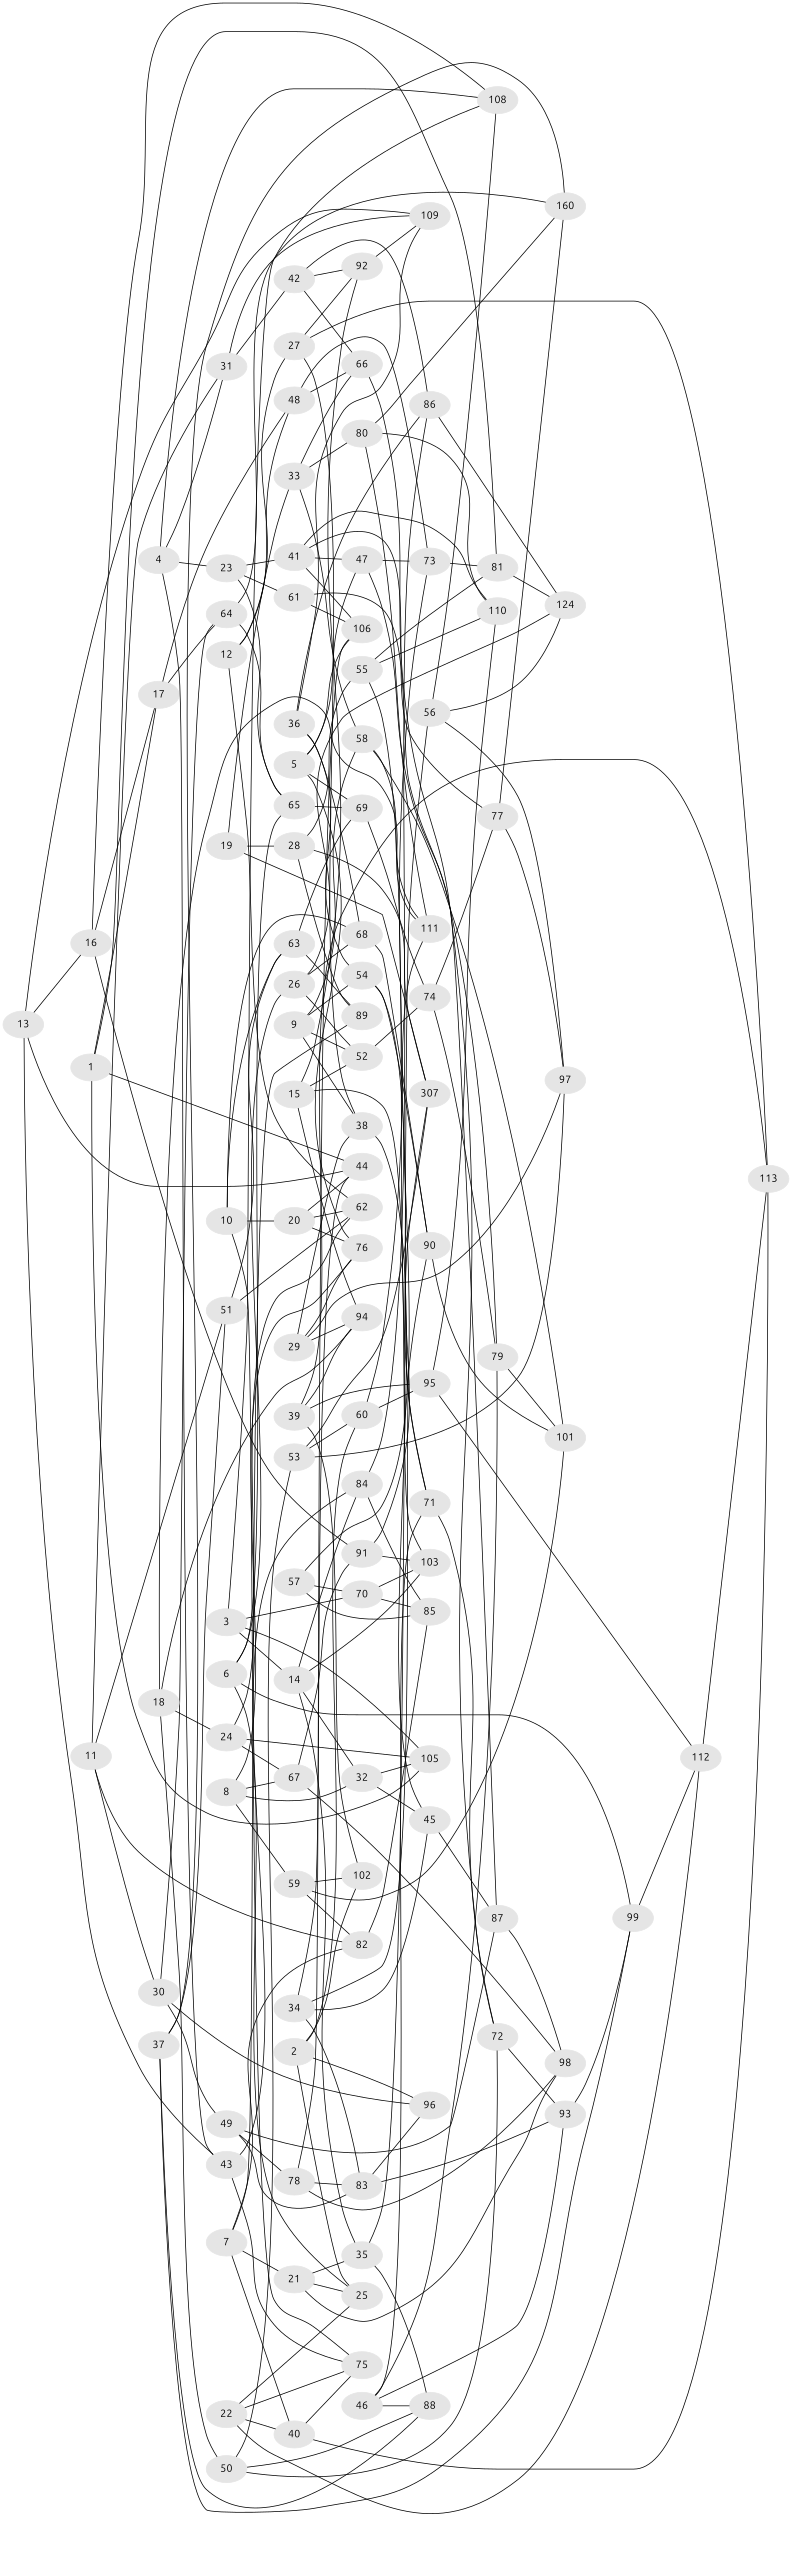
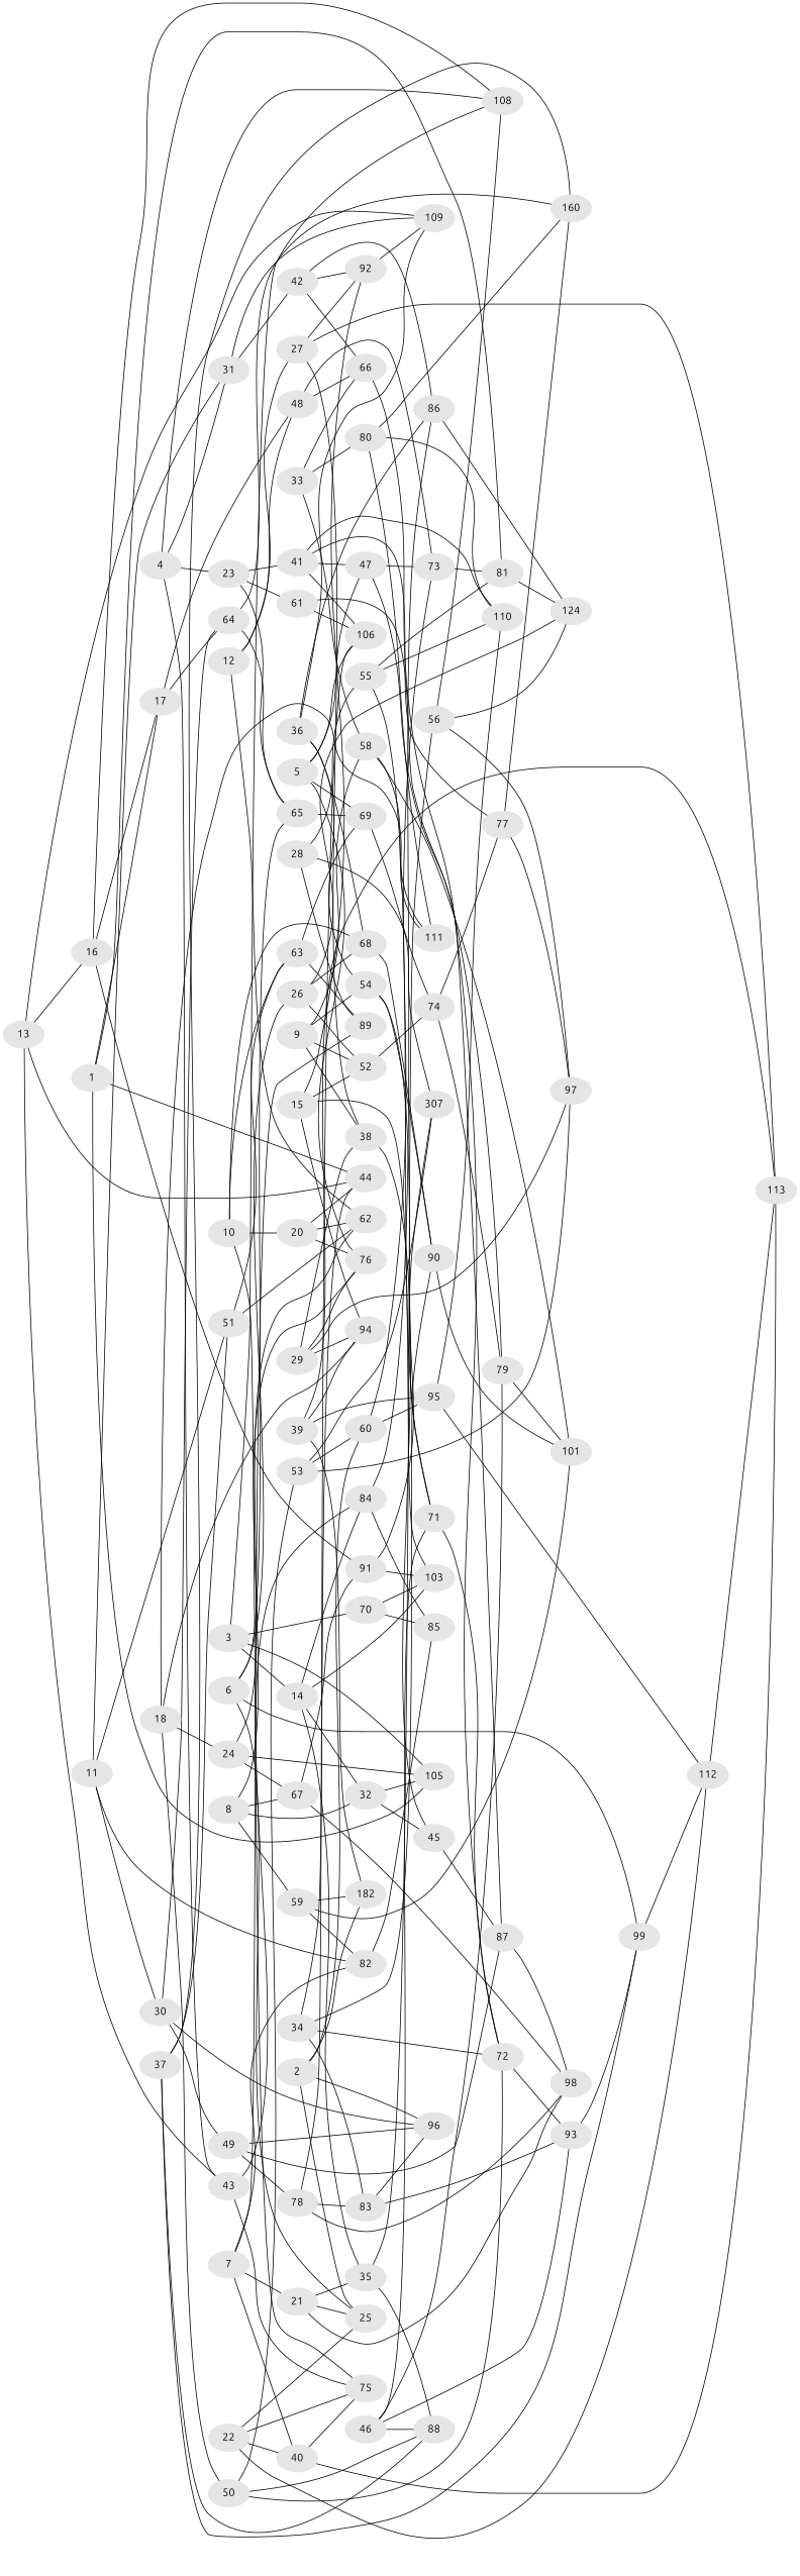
  graph {
    fontname=Ubuntu
    rankdir=LR
    node [color=gray90 fontname=Ubuntu style=filled]
    edge [fontname=Ubuntu]
    1
    17
    44
    81
    105
    48
    64
    n8 [label=124]
    2
    25
    60
    96
-   102
+   102 [label=182]
    95
    73
    3
    14
    70
    108
    32
    103
    35
    84
    85
    4
    23
    31
    43
    65
    41
    61
    109
    42
    75
    5
    47
    69
    76
    106
    87
    74
    6
    26
    99
    52
    68
    112
    7
    21
    40
    82
    89
    98
    113
    8
    59
    67
    45
    101
    91
    9
    38
    54
    58
    90
    71
    111
    10
    20
    63
    62
    11
    30
    51
    49
    12
    27
    92
    66
    13
    16
    56
    88
    86
    15
    94
    n87 [label=307]
    n88 [label=160]
    18
    24
    50
    53
    72
-   19
    28
    33
    55
    80
    22
    110
    77
    79
    29
    97
    78
    34
    83
    93
    36
    37
    39
    46
-   57
    1 -- 17
    1 -- 44
    1 -- 81
    1 -- 105
    17 -- 48
    17 -- 64
    81 -- n8
    48 -- 73
    48 -- 66
    64 -- 65
    64 -- n88
    2 -- 25
    2 -- 60
    2 -- 96
    2 -- 102
    60 -- 95
    60 -- 73
    95 -- 112
    95 -- 110
    73 -- 81
    3 -- 105
    3 -- 14
    3 -- 70
    3 -- 108
    14 -- 32
    14 -- 103
    14 -- 35
    14 -- 84
    70 -- 103
    70 -- 85
    32 -- 105
    32 -- 45
    35 -- 56
    35 -- 88
    84 -- 85
    84 -- 86
    4 -- 108
    4 -- 23
    4 -- 31
    4 -- 43
    23 -- 65
    23 -- 41
    23 -- 61
    31 -- 109
    31 -- 42
    43 -- 84
    43 -- 75
    65 -- 69
    41 -- 47
    41 -- 106
    41 -- 110
    41 -- 77
    61 -- 106
    61 -- 79
    42 -- 92
    42 -- 66
    42 -- 86
    5 -- 47
    5 -- 69
    5 -- 76
    5 -- 106
    47 -- 73
    47 -- 87
    69 -- 74
    87 -- 98
    74 -- 77
    74 -- 79
    6 -- 25
    6 -- 65
    6 -- 26
    6 -- 99
    26 -- n8
    26 -- 52
    26 -- 68
    99 -- 112
    52 -- 74
    68 -- 90
    112 -- 113
    7 -- 21
    7 -- 40
    7 -- 82
    7 -- 89
    21 -- 25
    21 -- 35
    21 -- 98
    40 -- 75
    40 -- 113
    82 -- 85
    8 -- 32
    8 -- 76
    8 -- 59
    8 -- 67
    59 -- 102
    59 -- 82
    59 -- 101
    67 -- 98
    67 -- 91
    45 -- 87
    91 -- 103
    91 -- n87
    9 -- 52
    9 -- 38
    9 -- 54
    9 -- 58
    38 -- 45
    54 -- 90
    54 -- 71
    58 -- 101
    58 -- 111
    90 -- 101
    71 -- 72
    10 -- 75
    10 -- 68
    10 -- 20
    10 -- 63
    20 -- 44
    20 -- 76
    20 -- 62
    63 -- 69
    63 -- 89
    11 -- 31
    11 -- 82
    11 -- 30
    11 -- 51
    30 -- 64
    30 -- 96
    30 -- 49
    51 -- 63
    51 -- 62
-   49 -- 83
+   49 -- 96
    49 -- 87
    49 -- 78
    12 -- 48
    12 -- 62
    12 -- 27
    27 -- 113
    27 -- 38
    27 -- 92
    92 -- 109
    66 -- 72
    13 -- 44
    13 -- 43
    13 -- 109
    13 -- 16
    16 -- 17
    16 -- 108
    16 -- 91
    56 -- n8
    56 -- 108
    56 -- 97
    86 -- n8
    15 -- 103
    15 -- 52
    15 -- 92
    15 -- 94
    18 -- 111
    18 -- 94
    18 -- 24
    18 -- 50
    24 -- 105
    24 -- 67
    24 -- 62
    50 -- 88
    50 -- 53
    50 -- 72
    53 -- 60
    53 -- n87
    53 -- 97
    72 -- 93
-   19 -- n87
-   19 -- 28
-   19 -- 33
    28 -- 89
    28 -- n87
    28 -- 55
    33 -- 58
    33 -- 66
    33 -- 80
    55 -- 81
    55 -- 71
    55 -- 110
    80 -- 111
    80 -- n88
    80 -- 110
    22 -- 25
    22 -- 75
    22 -- 112
    22 -- 40
    77 -- n88
    77 -- 97
    79 -- 101
    29 -- 76
    29 -- 38
    29 -- 94
    29 -- 97
    78 -- 106
    78 -- 98
    78 -- 83
    34 -- 44
-   34 -- 45
+   34 -- 72
    34 -- 90
    34 -- 83
    83 -- 96
    83 -- 93
    93 -- 99
    36 -- 109
    36 -- 68
    36 -- 54
    36 -- 86
    37 -- 99
    37 -- 51
    37 -- 88
    37 -- n88
    39 -- 102
    39 -- 95
    39 -- 113
    39 -- 94
    46 -- 71
    46 -- 88
    46 -- 79
    46 -- 93
-   57 -- 70
-   57 -- 85
-   57 -- 111
  }
